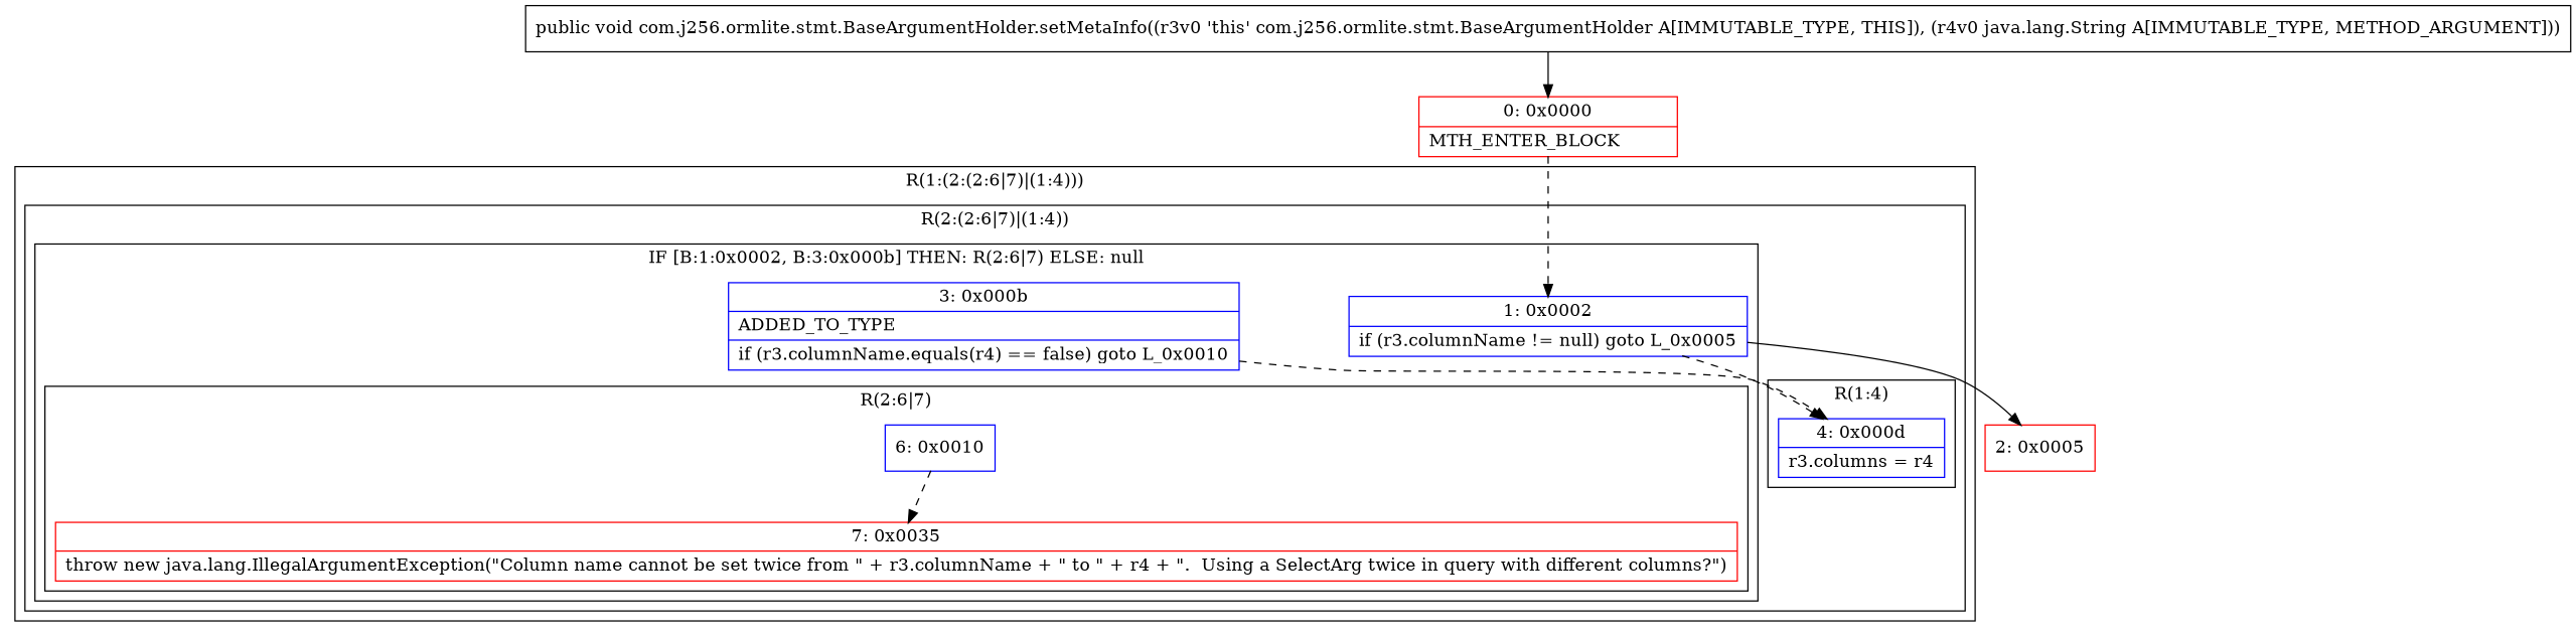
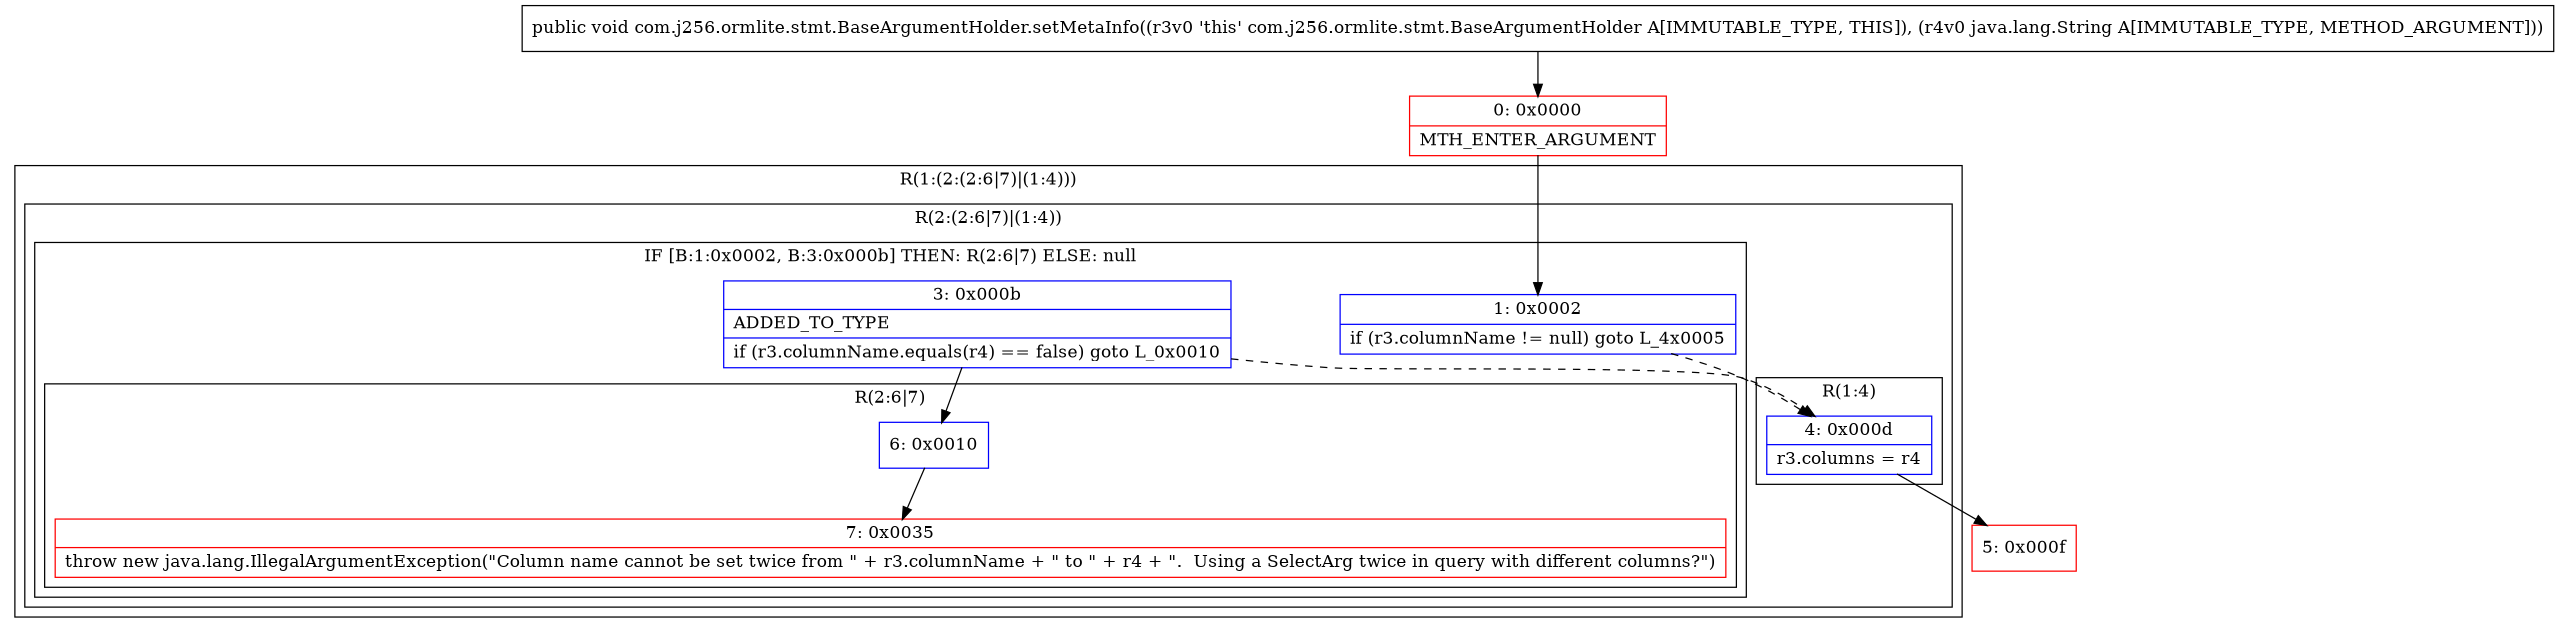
  digraph {
    node [color=blue shape=record]
    n1 [label="{6\:\ 0x0010}"]
    n2 [color=red label="{7\:\ 0x0035|throw new java.lang.IllegalArgumentException(\"Column name cannot be set twice from \" + r3.columnName + \" to \" + r4 + \".  Using a SelectArg twice in query with different columns?\")\l}"]
-   n3 [label="{1\:\ 0x0002|if (r3.columnName != null) goto L_0x0005\l}"]
+   n3 [label="{1\:\ 0x0002|if (r3.columnName != null) goto L_4x0005\l}"]
    n4 [label="{3\:\ 0x000b|ADDED_TO_TYPE\l|if (r3.columnName.equals(r4) == false) goto L_0x0010\l}"]
    n5 [label="{4\:\ 0x000d|r3.columns = r4\l}"]
-   n6 [color=red label="{2\:\ 0x0005}"]
-   n8 [color=red label="{0\:\ 0x0000|MTH_ENTER_BLOCK\l}"]
+   n7 [color=red label="{5\:\ 0x000f}"]
+   n8 [color=red label="{0\:\ 0x0000|MTH_ENTER_ARGUMENT\l}"]
    n9 [label="{public void com.j256.ormlite.stmt.BaseArgumentHolder.setMetaInfo((r3v0 'this' com.j256.ormlite.stmt.BaseArgumentHolder A[IMMUTABLE_TYPE, THIS]), (r4v0 java.lang.String A[IMMUTABLE_TYPE, METHOD_ARGUMENT])) }" color=""]
    subgraph cluster_1 {
      label="R(1:(2:(2:6|7)|(1:4)))"
      subgraph cluster_2 {
        label="R(2:(2:6|7)|(1:4))"
        subgraph cluster_3 {
          label="IF [B:1:0x0002, B:3:0x000b] THEN: R(2:6|7) ELSE: null"
          n3
          n4
          subgraph cluster_4 {
            label="R(2:6|7)"
            n1
            n2
          }
        }
        subgraph cluster_5 {
          label="R(1:4)"
          n5
        }
      }
    }
-   n1 -> n2 [style=dashed]
+   n1 -> n2
    n3 -> n5 [style=dashed]
-   n3 -> n6
+   n4 -> n1
    n4 -> n5 [style=dashed]
-   n8 -> n3 [style=dashed]
+   n5 -> n7
+   n8 -> n3
    n9 -> n8
  }
